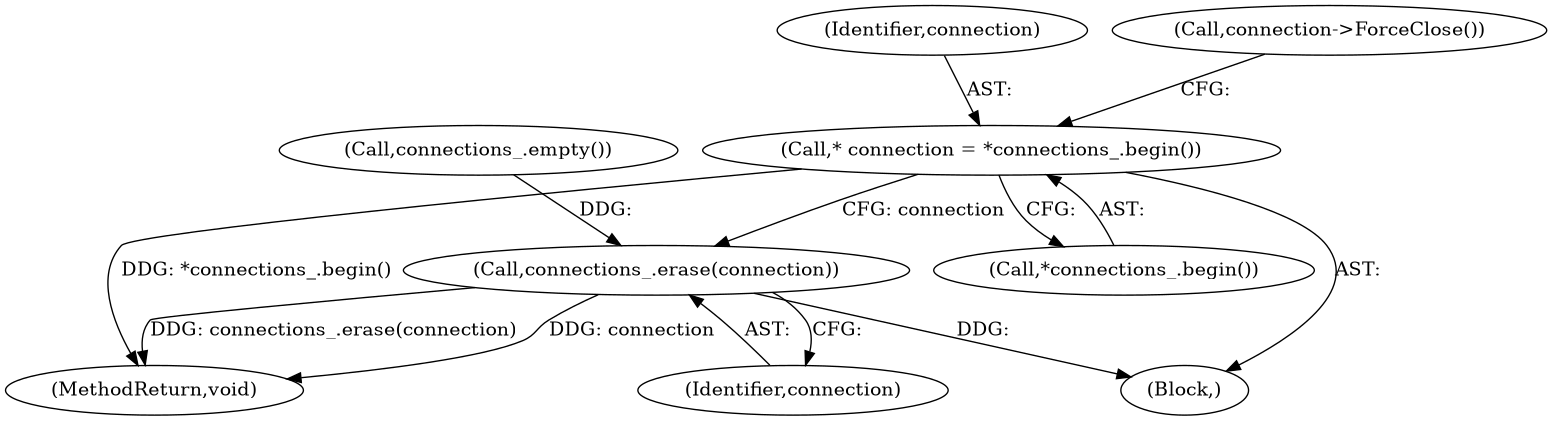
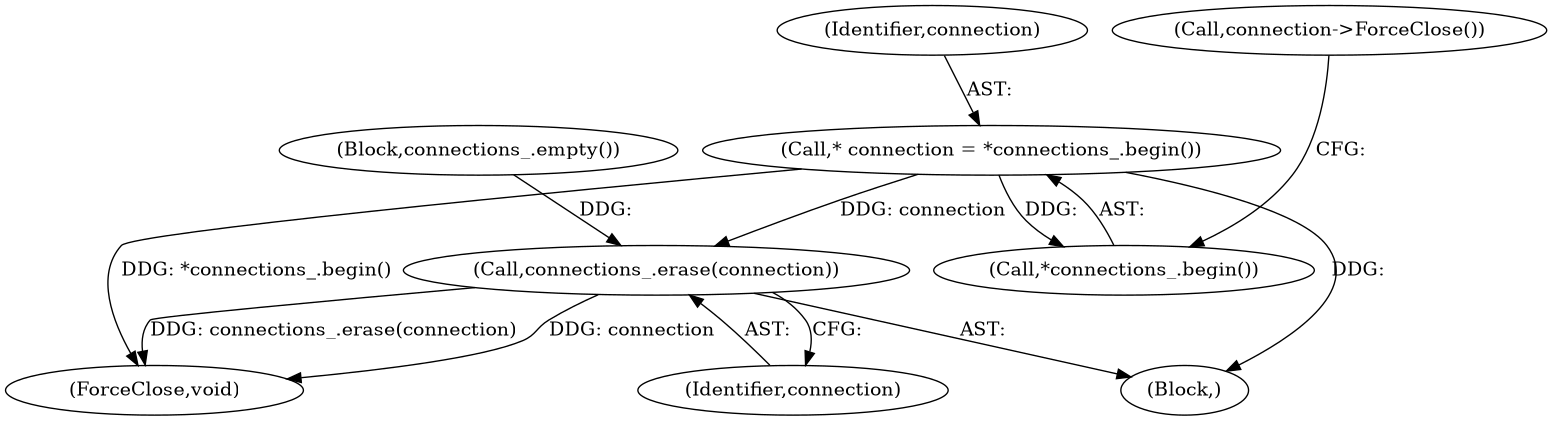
  digraph {
    n1 [label="(Call,* connection = *connections_.begin())"]
    n2 [label="(Call,connections_.erase(connection))"]
    n3 [label="(Block,)"]
-   n4 [label="(MethodReturn,void)"]
+   n4 [label="(ForceClose,void)"]
    n5 [label="(Call,*connections_.begin())"]
    n6 [label="(Identifier,connection)"]
-   n7 [label="(Call,connections_.empty())"]
+   n7 [label="(Block,connections_.empty())"]
    n8 [label="(Call,connection->ForceClose())"]
    n9 [label="(Identifier,connection)"]
-   n1 -> n2 [label="CFG: connection"]
-   n1 -> n3 [label="AST: "]
+   n1 -> n2 [label="DDG: connection"]
+   n1 -> n3 [label="DDG: "]
    n1 -> n4 [label="DDG: *connections_.begin()"]
-   n1 -> n5 [label="CFG: "]
-   n2 -> n3 [label="DDG: "]
+   n1 -> n5 [label="DDG: "]
+   n2 -> n3 [label="AST: "]
    n2 -> n4 [label="DDG: connection"]
    n2 -> n4 [label="DDG: connections_.erase(connection)"]
    n2 -> n6 [label="CFG: "]
    n5 -> n1 [label="AST: "]
    n6 -> n2 [label="AST: "]
    n7 -> n2 [label="DDG: "]
-   n8 -> n1 [label="CFG: "]
+   n8 -> n5 [label="CFG: "]
    n9 -> n1 [label="AST: "]
  }
